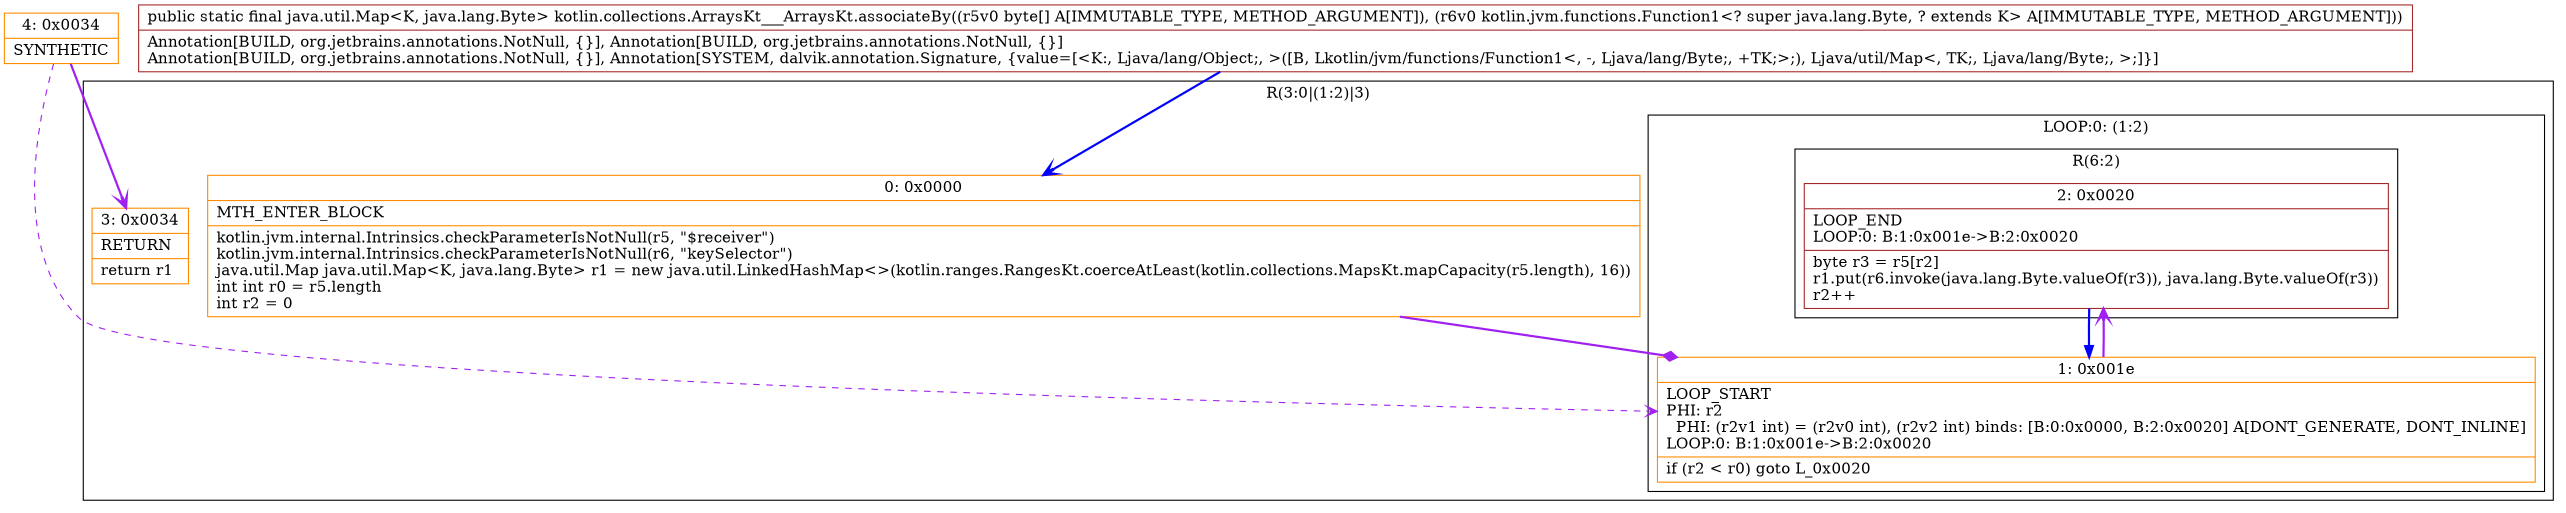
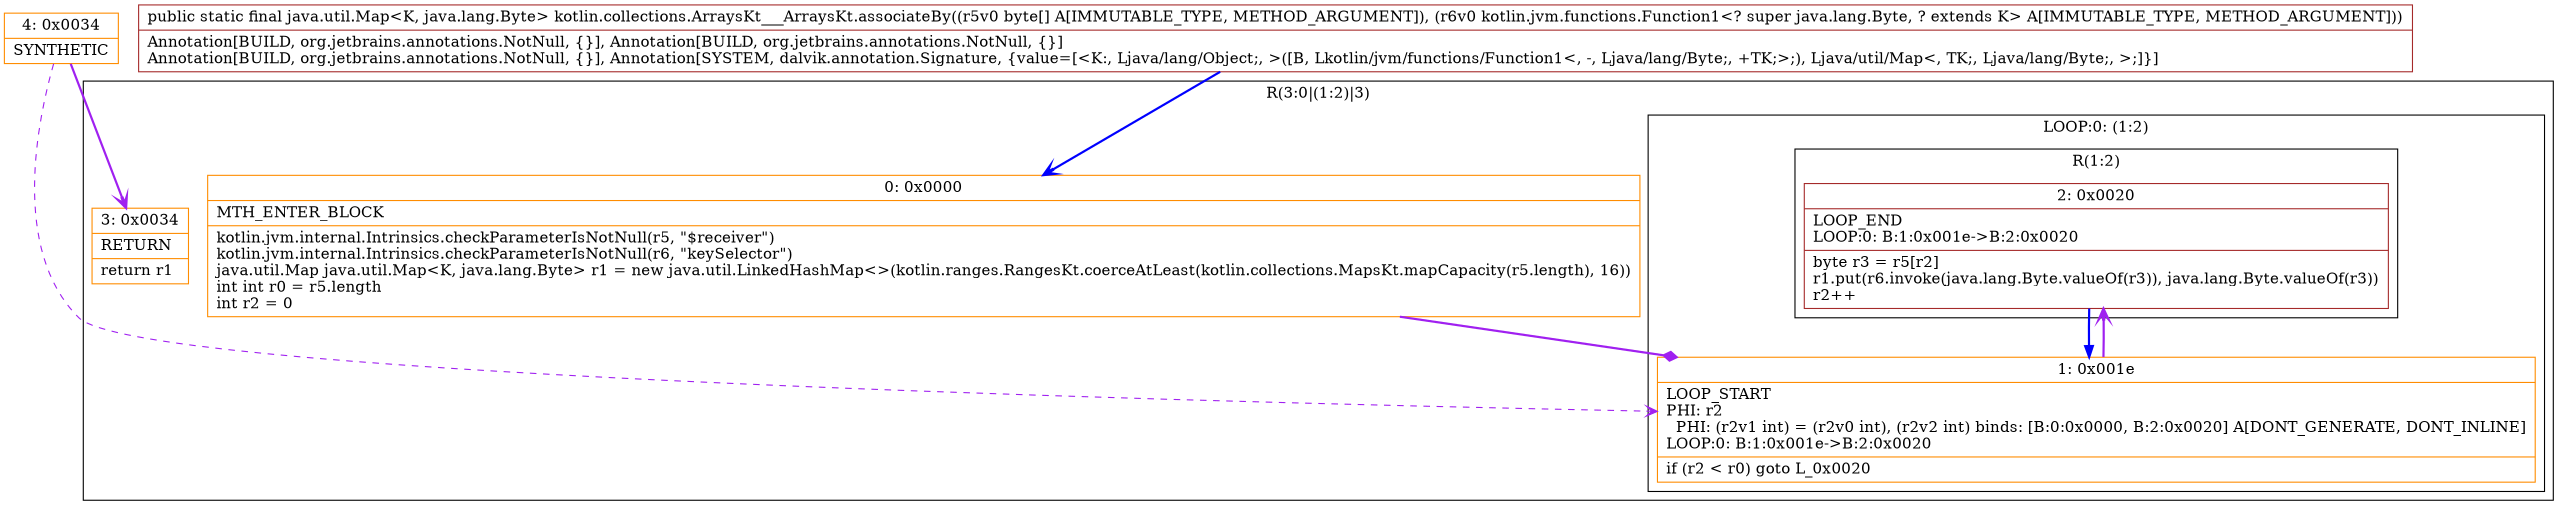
  digraph {
    node [color=darkorange shape=record]
    edge [arrowhead=vee color=purple style=bold]
    n1 [color=brown label="{2\:\ 0x0020|LOOP_END\lLOOP:0: B:1:0x001e\-\>B:2:0x0020\l|byte r3 = r5[r2]\lr1.put(r6.invoke(java.lang.Byte.valueOf(r3)), java.lang.Byte.valueOf(r3))\lr2++\l}"]
    n2 [label="{1\:\ 0x001e|LOOP_START\lPHI: r2 \l  PHI: (r2v1 int) = (r2v0 int), (r2v2 int) binds: [B:0:0x0000, B:2:0x0020] A[DONT_GENERATE, DONT_INLINE]\lLOOP:0: B:1:0x001e\-\>B:2:0x0020\l|if (r2 \< r0) goto L_0x0020\l}"]
    n3 [label="{0\:\ 0x0000|MTH_ENTER_BLOCK\l|kotlin.jvm.internal.Intrinsics.checkParameterIsNotNull(r5, \"$receiver\")\lkotlin.jvm.internal.Intrinsics.checkParameterIsNotNull(r6, \"keySelector\")\ljava.util.Map java.util.Map\<K, java.lang.Byte\> r1 = new java.util.LinkedHashMap\<\>(kotlin.ranges.RangesKt.coerceAtLeast(kotlin.collections.MapsKt.mapCapacity(r5.length), 16))\lint int r0 = r5.length\lint r2 = 0\l}"]
    n4 [label="{3\:\ 0x0034|RETURN\l|return r1\l}"]
    n5 [label="{4\:\ 0x0034|SYNTHETIC\l}"]
    n6 [color=brown label="{public static final java.util.Map\<K, java.lang.Byte\> kotlin.collections.ArraysKt___ArraysKt.associateBy((r5v0 byte[] A[IMMUTABLE_TYPE, METHOD_ARGUMENT]), (r6v0 kotlin.jvm.functions.Function1\<? super java.lang.Byte, ? extends K\> A[IMMUTABLE_TYPE, METHOD_ARGUMENT]))  | Annotation[BUILD, org.jetbrains.annotations.NotNull, \{\}], Annotation[BUILD, org.jetbrains.annotations.NotNull, \{\}]\lAnnotation[BUILD, org.jetbrains.annotations.NotNull, \{\}], Annotation[SYSTEM, dalvik.annotation.Signature, \{value=[\<K:, Ljava\/lang\/Object;, \>([B, Lkotlin\/jvm\/functions\/Function1\<, \-, Ljava\/lang\/Byte;, +TK;\>;), Ljava\/util\/Map\<, TK;, Ljava\/lang\/Byte;, \>;]\}]\l}"]
    subgraph cluster_1 {
      label="R(3:0|(1:2)|3)"
      n3
      n4
      subgraph cluster_2 {
        label="LOOP:0: (1:2)"
        n2
        subgraph cluster_3 {
-         label="R(6:2)"
+         label="R(1:2)"
          n1
        }
      }
    }
    n1 -> n2 [arrowhead=normal color=blue]
    n2 -> n1
    n3 -> n2 [arrowhead=diamond]
    n5 -> n2 [style=dashed]
    n5 -> n4
    n6 -> n3 [color=blue]
  }
